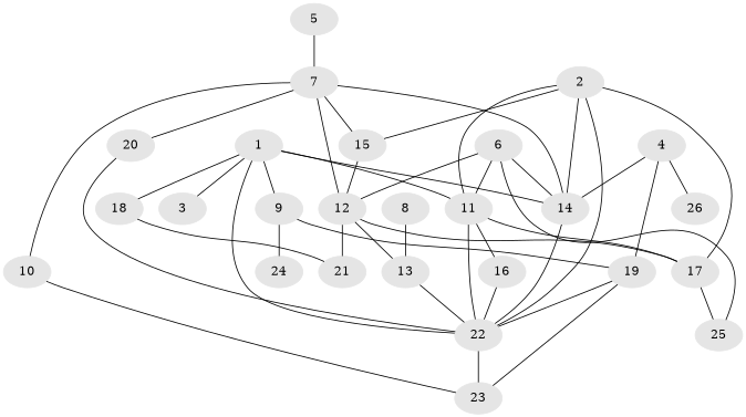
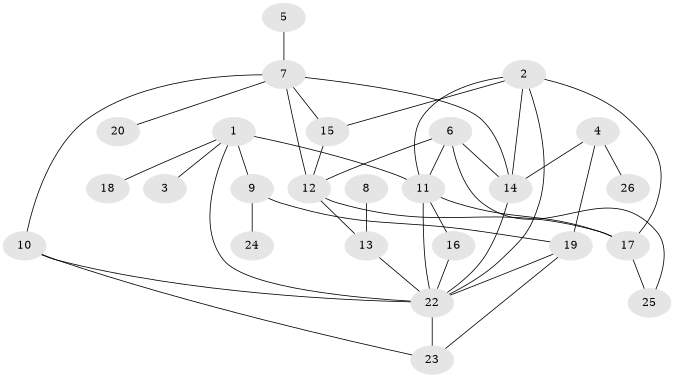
  graph {
    fontname="DejaVu Serif"
    node [color=gray90 fontname="DejaVu Serif" style=filled]
    edge [fontname="DejaVu Serif" weight=1.0]
    1
    3
    9
    11
    14
    18
    22
    19
    24
    17
    16
-   21
    23
    2
    15
    12
    25
    4
    26
    5
    7
    10
    20
    6
    13
    8
    1 -- 3
    1 -- 9
    1 -- 11
-   1 -- 14
    1 -- 18
    1 -- 22
    9 -- 19
    9 -- 24
    11 -- 22
    11 -- 17
    11 -- 16
    14 -- 22
-   18 -- 21
    22 -- 23
    19 -- 22 [weight=2.0]
    19 -- 23
    17 -- 25
    16 -- 22
    2 -- 11
    2 -- 14
    2 -- 22
    2 -- 17
    2 -- 15
    15 -- 12
    12 -- 17 [weight=2.0]
-   12 -- 21
    12 -- 13
    4 -- 14 [weight=2.0]
    4 -- 19
    4 -- 26 [weight=2.0]
    5 -- 7
    7 -- 14
    7 -- 15
    7 -- 12
    7 -- 10
    7 -- 20
-   20 -- 22
+   10 -- 22
    10 -- 23
    6 -- 11
    6 -- 14
    6 -- 12
    6 -- 25
    13 -- 22
    8 -- 13
  }
